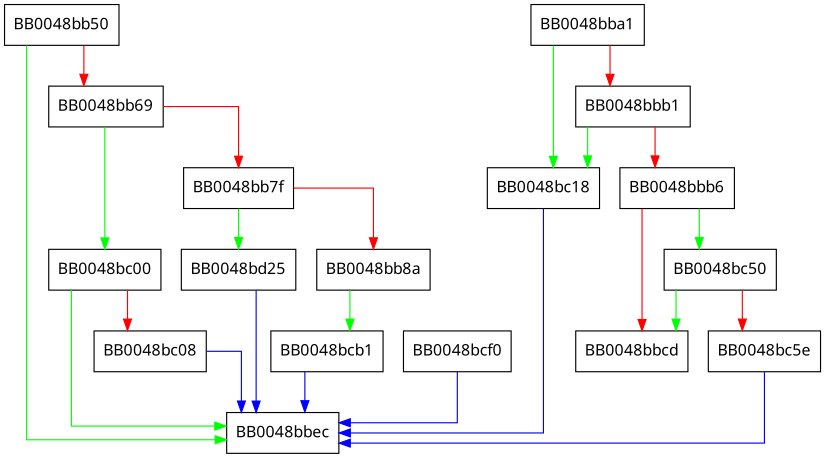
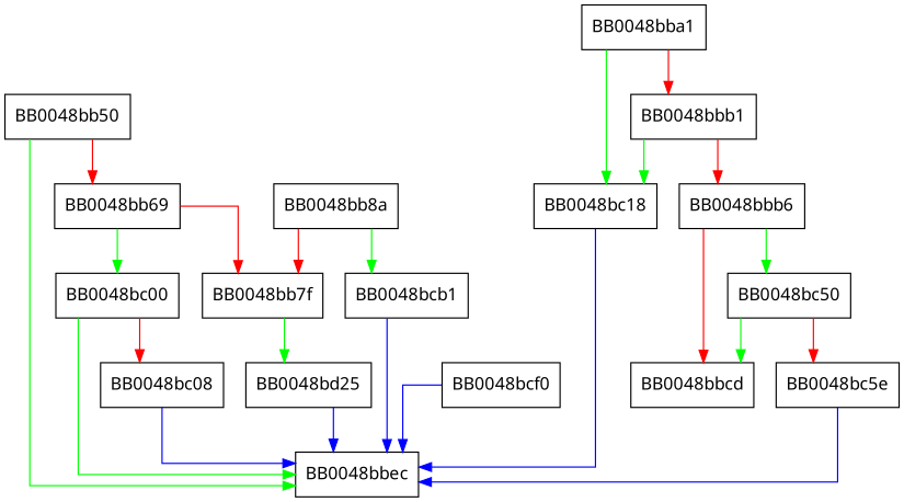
  digraph {
    fontname="Noto Sans"
    splines=ortho
    node [fontname="Noto Sans" shape=box]
    edge [color=green fontname="Noto Sans"]
    BB0048bb50
    BB0048bbec
    BB0048bb69
    BB0048bc00
    BB0048bb7f
    BB0048bc08
    BB0048bd25
    BB0048bb8a
    BB0048bcb1
    BB0048bcf0
    BB0048bba1
    BB0048bc18
    BB0048bbb1
    BB0048bbb6
    BB0048bc50
    BB0048bbcd
    BB0048bc5e
    BB0048bb50 -> BB0048bbec
    BB0048bb50 -> BB0048bb69 [color=red]
    BB0048bb69 -> BB0048bc00
    BB0048bb69 -> BB0048bb7f [color=red]
    BB0048bc00 -> BB0048bbec
    BB0048bc00 -> BB0048bc08 [color=red]
    BB0048bb7f -> BB0048bd25
-   BB0048bb7f -> BB0048bb8a [color=red]
+   BB0048bb8a -> BB0048bb7f [color=red]
    BB0048bc08 -> BB0048bbec [color=blue]
    BB0048bd25 -> BB0048bbec [color=blue]
    BB0048bb8a -> BB0048bcb1
    BB0048bcb1 -> BB0048bbec [color=blue]
    BB0048bcf0 -> BB0048bbec [color=blue]
    BB0048bba1 -> BB0048bc18
    BB0048bba1 -> BB0048bbb1 [color=red]
    BB0048bc18 -> BB0048bbec [color=blue]
    BB0048bbb1 -> BB0048bc18
    BB0048bbb1 -> BB0048bbb6 [color=red]
    BB0048bbb6 -> BB0048bc50
    BB0048bbb6 -> BB0048bbcd [color=red]
    BB0048bc50 -> BB0048bbcd
    BB0048bc50 -> BB0048bc5e [color=red]
    BB0048bc5e -> BB0048bbec [color=blue]
  }
